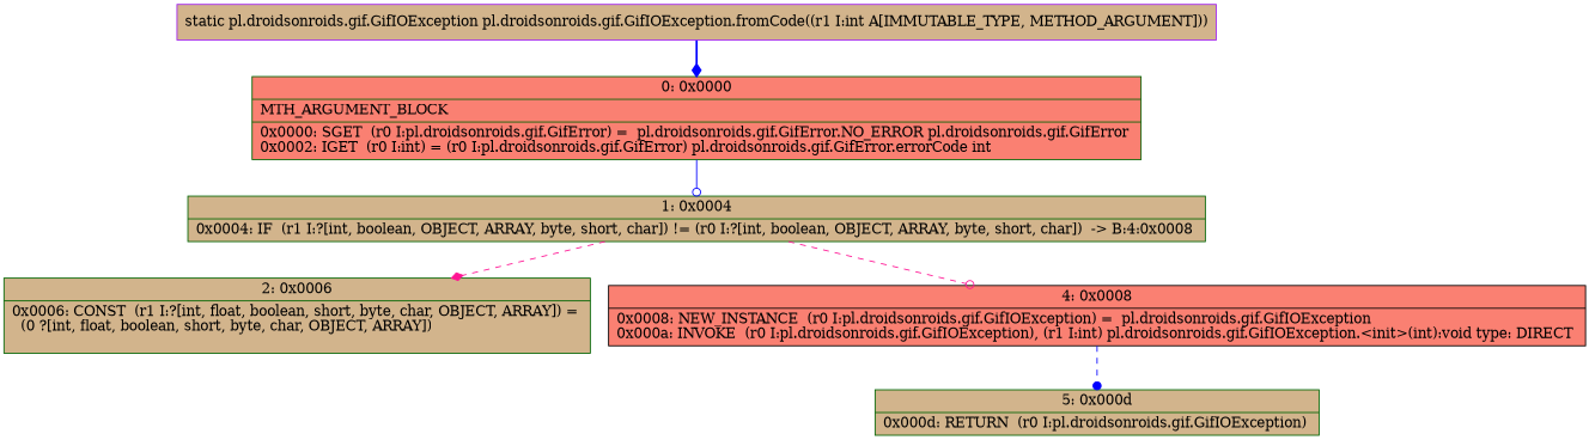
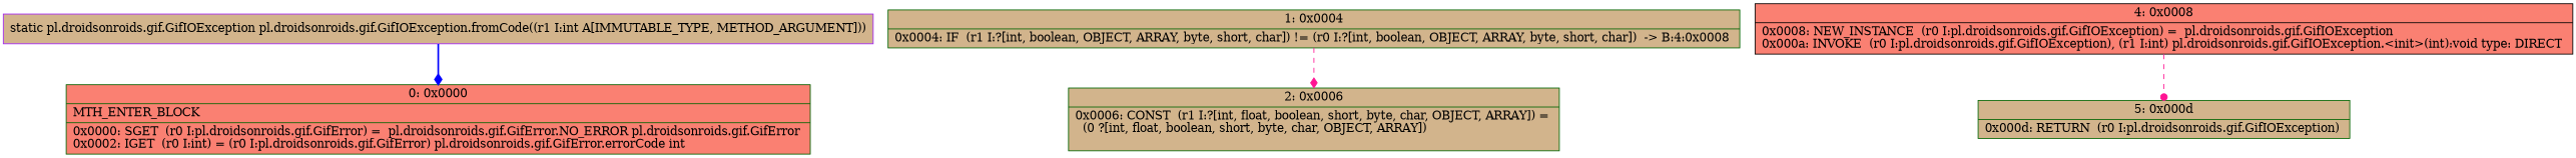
  digraph {
    node [color=darkgreen fillcolor=tan shape=record style=filled]
    edge [arrowhead=odot color=blue style=dashed]
-   n1 [fillcolor=salmon label="{0\:\ 0x0000|MTH_ARGUMENT_BLOCK\l|0x0000: SGET  (r0 I:pl.droidsonroids.gif.GifError) =  pl.droidsonroids.gif.GifError.NO_ERROR pl.droidsonroids.gif.GifError \l0x0002: IGET  (r0 I:int) = (r0 I:pl.droidsonroids.gif.GifError) pl.droidsonroids.gif.GifError.errorCode int \l}"]
+   n1 [fillcolor=salmon label="{0\:\ 0x0000|MTH_ENTER_BLOCK\l|0x0000: SGET  (r0 I:pl.droidsonroids.gif.GifError) =  pl.droidsonroids.gif.GifError.NO_ERROR pl.droidsonroids.gif.GifError \l0x0002: IGET  (r0 I:int) = (r0 I:pl.droidsonroids.gif.GifError) pl.droidsonroids.gif.GifError.errorCode int \l}"]
    n2 [label="{1\:\ 0x0004|0x0004: IF  (r1 I:?[int, boolean, OBJECT, ARRAY, byte, short, char]) != (r0 I:?[int, boolean, OBJECT, ARRAY, byte, short, char])  \-\> B:4:0x0008 \l}"]
    n3 [label="{2\:\ 0x0006|0x0006: CONST  (r1 I:?[int, float, boolean, short, byte, char, OBJECT, ARRAY]) = \l  (0 ?[int, float, boolean, short, byte, char, OBJECT, ARRAY])\l \l}"]
    n4 [color=black fillcolor=salmon label="{4\:\ 0x0008|0x0008: NEW_INSTANCE  (r0 I:pl.droidsonroids.gif.GifIOException) =  pl.droidsonroids.gif.GifIOException \l0x000a: INVOKE  (r0 I:pl.droidsonroids.gif.GifIOException), (r1 I:int) pl.droidsonroids.gif.GifIOException.\<init\>(int):void type: DIRECT \l}"]
    n5 [label="{5\:\ 0x000d|0x000d: RETURN  (r0 I:pl.droidsonroids.gif.GifIOException) \l}"]
    n6 [color=purple label="{static pl.droidsonroids.gif.GifIOException pl.droidsonroids.gif.GifIOException.fromCode((r1 I:int A[IMMUTABLE_TYPE, METHOD_ARGUMENT])) }"]
-   n1 -> n2 [style=solid]
    n2 -> n3 [arrowhead=diamond color=deeppink]
-   n2 -> n4 [color=deeppink]
-   n4 -> n5 [arrowhead=dot]
+   n4 -> n5 [arrowhead=dot color=deeppink]
    n6 -> n1 [arrowhead=diamond style=bold]
  }
